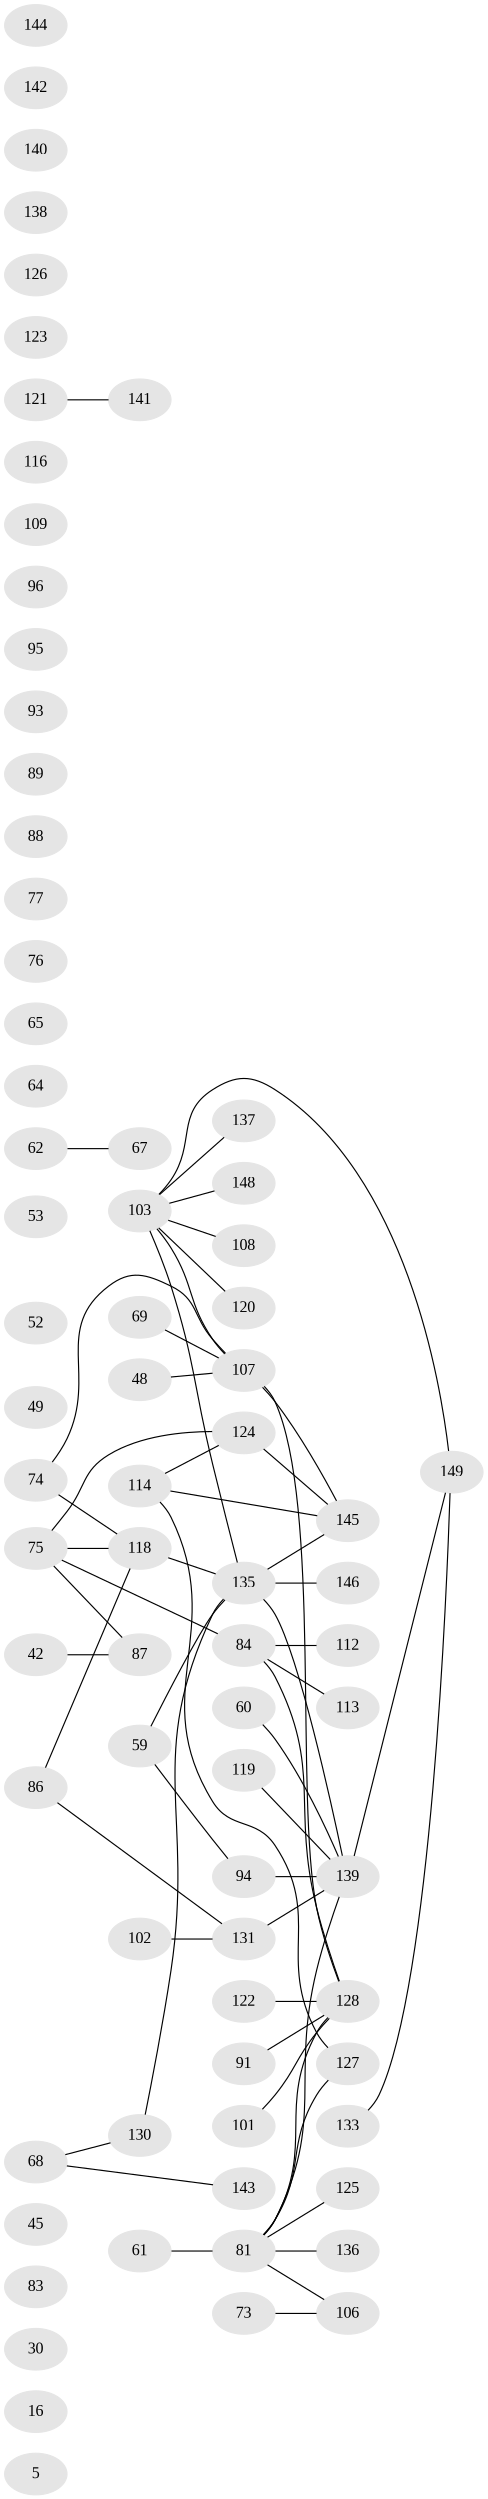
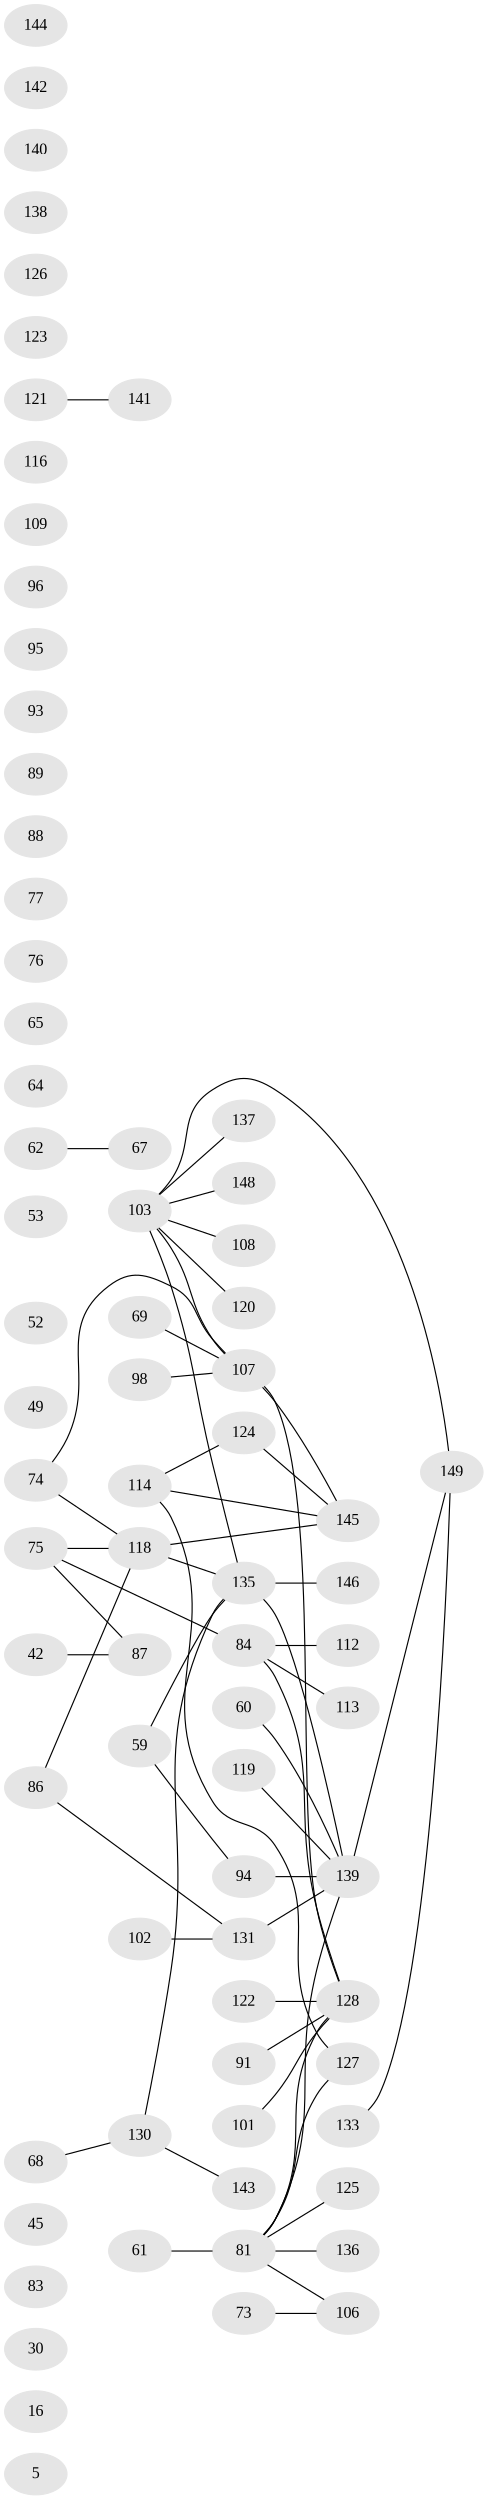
  graph {
    fontname="Liberation Serif"
    rankdir=LR
    node [color=gray90 fontname="Liberation Serif" style=filled]
    edge [fontname="Liberation Serif"]
    5
    16
    30 [super="+4"]
    n4 [label=83]
    45
-   48 [super="+12"]
+   48 [super="+12" label=98]
    107 [super="+98"]
    128 [super="+19+39+57"]
    145 [super="+117+129+51+134"]
    49
    52
    53
    59
    94
    135 [super="+31+104+115"]
    139 [super="+110+132+100"]
    146
    149 [super="+147"]
    60
    81 [super="+21+36"]
    106 [super="+35+71+105"]
    125
    127
    136
    61
    62
    67
    64
    65
    68
    130
    143
    69
    n34 [label=42]
    87
    73
    74
    118 [super="+80+42"]
    75 [super="+58"]
    84
    124 [super="+111"]
    112
    113
    76
    77
    86
    131 [super="+46+90"]
    88
    89
    91
    93
    95
    96 [super="+40"]
    101 [super="+34"]
    102
    103 [super="+99+92+82"]
    108
    120
    137
    148 [super="+20"]
    109
    114 [super="+29"]
    116
    119
    121
    141
    122
    123
    126
    133
    138
    140
    142
    144
    48 -- 107
    107 -- 128 [weight=2]
    107 -- 145 [weight=2]
    59 -- 94
    59 -- 135
    94 -- 139
-   135 -- 145 [weight=3]
+   118 -- 145 [weight=3]
    135 -- 139
    135 -- 146
    139 -- 149
    60 -- 139
    81 -- 128 [weight=2]
    81 -- 139
    81 -- 106 [weight=2]
    81 -- 125
    81 -- 127
    81 -- 136
    61 -- 81
    62 -- 67
    68 -- 130
-   68 -- 143
+   130 -- 143
    130 -- 135
    69 -- 107
    n34 -- 87
    73 -- 106
    74 -- 107
    74 -- 118
    118 -- 135
    75 -- 87
    75 -- 118
    75 -- 84
-   75 -- 124 [weight=2]
    84 -- 128
    84 -- 112
    84 -- 113
    124 -- 145
    86 -- 118
    86 -- 131
    131 -- 139 [weight=3]
    91 -- 128
    101 -- 128
    102 -- 131
    103 -- 107 [weight=2]
    103 -- 135
    103 -- 149 [weight=2]
    103 -- 108
    103 -- 120
    103 -- 137
    103 -- 148
    114 -- 145
    114 -- 127
    114 -- 124 [weight=2]
    119 -- 139
    121 -- 141
    122 -- 128
    133 -- 149
  }
